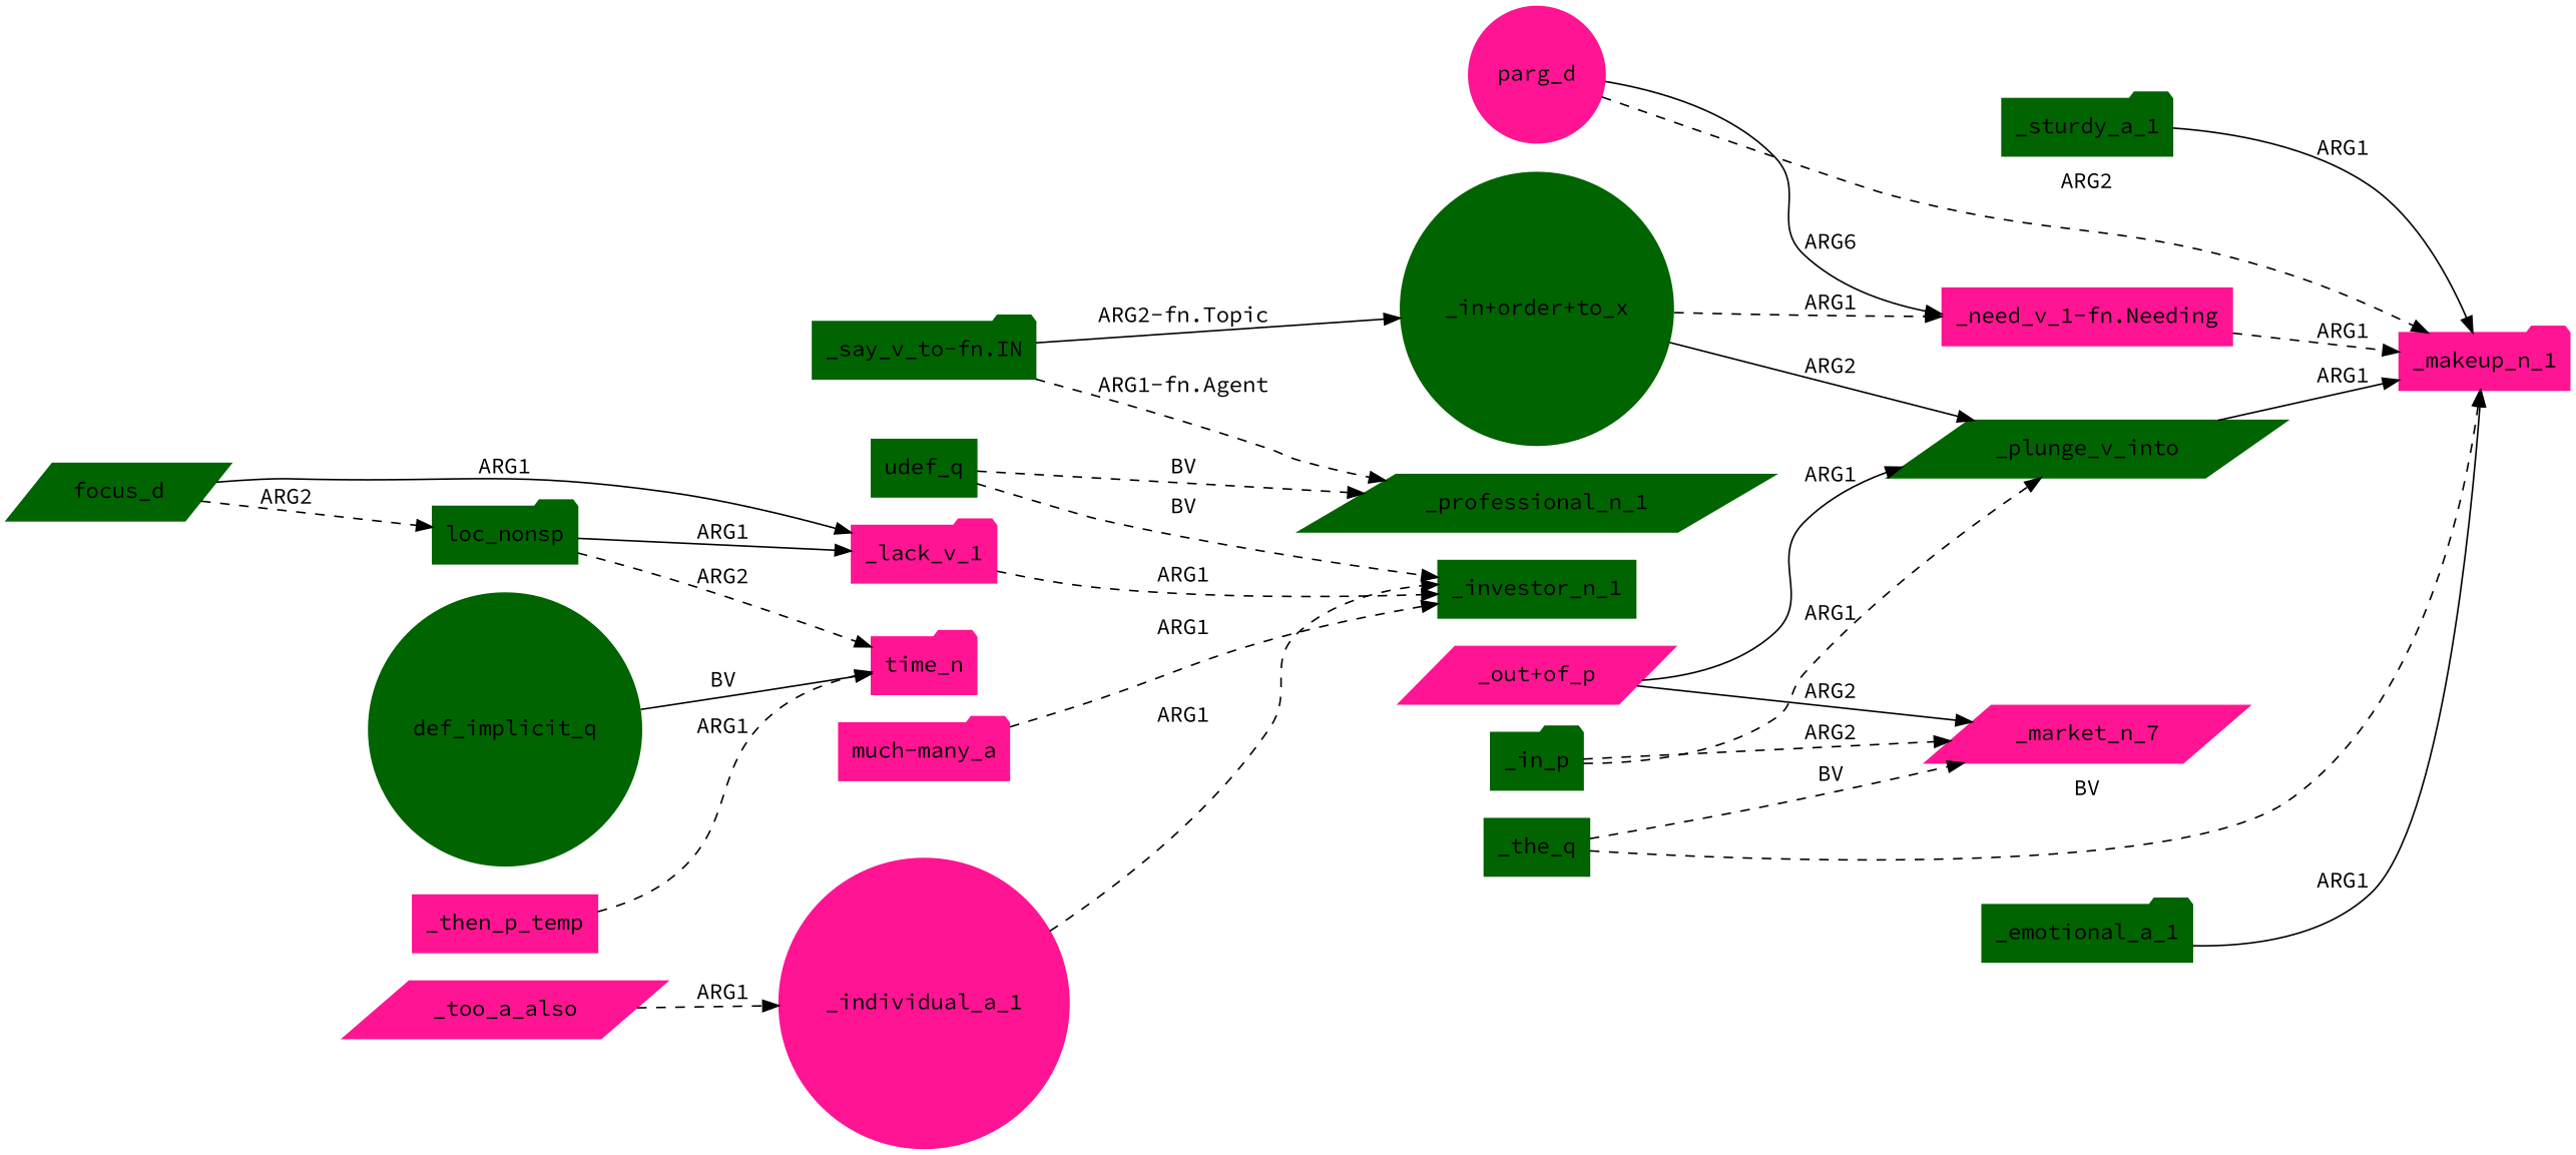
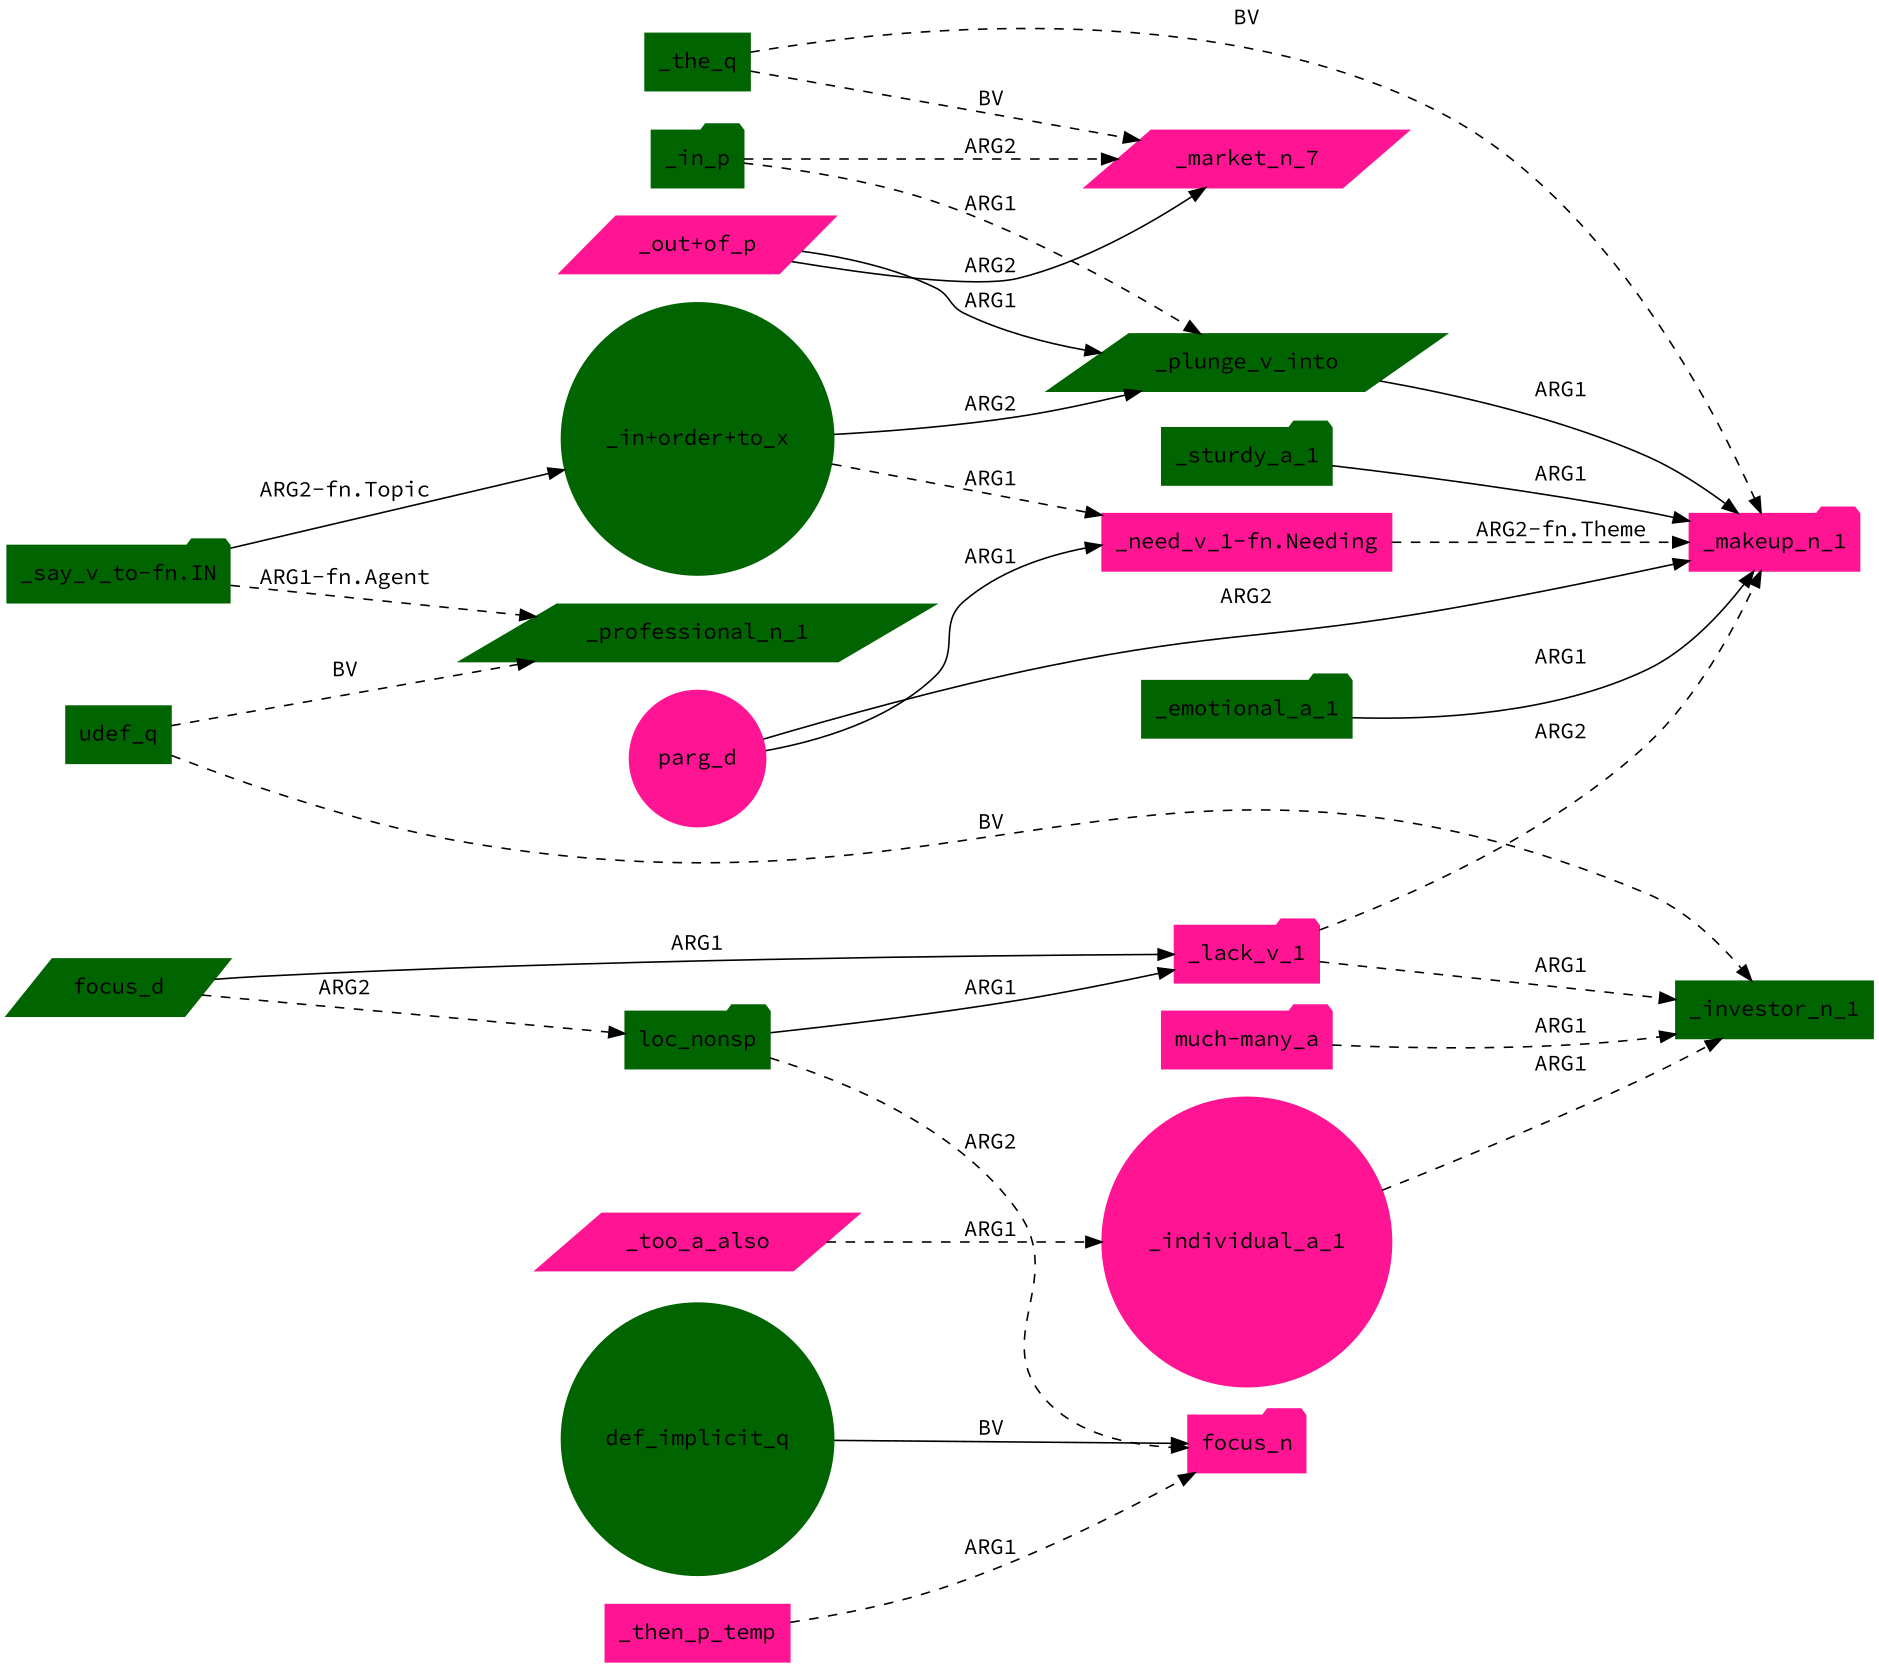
  digraph {
    fontname="Source Code Pro"
    rankdir=LR
    node [color=darkgreen fontname="Source Code Pro" shape=folder style=filled]
    edge [fontname="Source Code Pro" style=dashed]
    "_need_v_1-fn.Needing" [color=deeppink shape=box]
    _makeup_n_1 [color=deeppink]
    focus_d [shape=parallelogram]
    loc_nonsp
    _lack_v_1 [color=deeppink]
-   time_n [color=deeppink]
+   time_n [color=deeppink label=focus_n]
    _investor_n_1 [shape=box]
    _sturdy_a_1
    udef_q [shape=box]
    _professional_n_1 [shape=parallelogram]
    parg_d [color=deeppink shape=circle]
    "much-many_a" [color=deeppink]
    "_in+order+to_x" [shape=circle]
    _plunge_v_into [shape=parallelogram]
    _too_a_also [color=deeppink shape=parallelogram]
    _individual_a_1 [color=deeppink shape=circle]
    _in_p
    n18 [color=deeppink label=_market_n_7 shape=parallelogram]
    _then_p_temp [color=deeppink shape=box]
    "_say_v_to-fn.IN"
    _the_q [shape=box]
    _emotional_a_1
    "_out+of_p" [color=deeppink shape=parallelogram]
    def_implicit_q [shape=circle]
-   "_need_v_1-fn.Needing" -> _makeup_n_1 [label=ARG1]
+   "_need_v_1-fn.Needing" -> _makeup_n_1 [label="ARG2-fn.Theme"]
    focus_d -> loc_nonsp [label=ARG2]
    focus_d -> _lack_v_1 [label=ARG1 style=solid]
    loc_nonsp -> _lack_v_1 [label=ARG1 style=solid]
    loc_nonsp -> time_n [label=ARG2]
+   _lack_v_1 -> _makeup_n_1 [label=ARG2]
    _lack_v_1 -> _investor_n_1 [label=ARG1]
    _sturdy_a_1 -> _makeup_n_1 [label=ARG1 style=solid]
    udef_q -> _investor_n_1 [label=BV]
    udef_q -> _professional_n_1 [label=BV]
-   parg_d -> "_need_v_1-fn.Needing" [label=ARG6 style=solid]
-   parg_d -> _makeup_n_1 [label=ARG2]
+   parg_d -> "_need_v_1-fn.Needing" [label=ARG1 style=solid]
+   parg_d -> _makeup_n_1 [label=ARG2 style=solid]
    "much-many_a" -> _investor_n_1 [label=ARG1]
    "_in+order+to_x" -> "_need_v_1-fn.Needing" [label=ARG1]
    "_in+order+to_x" -> _plunge_v_into [label=ARG2 style=solid]
    _plunge_v_into -> _makeup_n_1 [label=ARG1 style=solid]
    _too_a_also -> _individual_a_1 [label=ARG1]
    _individual_a_1 -> _investor_n_1 [label=ARG1]
    _in_p -> _plunge_v_into [label=ARG1]
    _in_p -> n18 [label=ARG2]
    _then_p_temp -> time_n [label=ARG1]
    "_say_v_to-fn.IN" -> _professional_n_1 [label="ARG1-fn.Agent"]
    "_say_v_to-fn.IN" -> "_in+order+to_x" [label="ARG2-fn.Topic" style=solid]
    _the_q -> _makeup_n_1 [label=BV]
    _the_q -> n18 [label=BV]
    _emotional_a_1 -> _makeup_n_1 [label=ARG1 style=solid]
    "_out+of_p" -> _plunge_v_into [label=ARG1 style=solid]
    "_out+of_p" -> n18 [label=ARG2 style=solid]
    def_implicit_q -> time_n [label=BV style=solid]
  }
